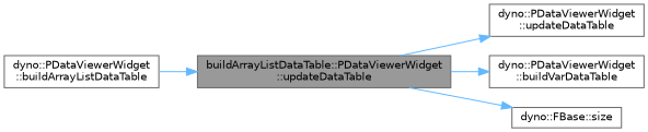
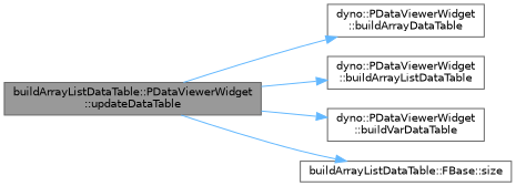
  digraph {
    rankdir=LR
    node [color=grey40 fillcolor=white fontname=Helvetica fontsize=10 shape=box style=filled]
    edge [color=steelblue1 fontname=Helvetica fontsize=10 labelfontname=Helvetica labelfontsize=10 style=solid]
    n1 [color=gray40 fillcolor=grey60 fontcolor=black height=0.2 label="buildArrayListDataTable::PDataViewerWidget\l::updateDataTable" width=0.4]
-   n2 [height=0.2 label="dyno::PDataViewerWidget\l::updateDataTable" width=0.4]
+   n2 [height=0.2 label="dyno::PDataViewerWidget\l::buildArrayDataTable" width=0.4]
    n3 [height=0.2 label="dyno::PDataViewerWidget\l::buildArrayListDataTable" width=0.4]
    n4 [height=0.2 label="dyno::PDataViewerWidget\l::buildVarDataTable" width=0.4]
-   n5 [height=0.2 label="dyno::FBase::size" width=0.4]
+   n5 [height=0.2 label="buildArrayListDataTable::FBase::size" width=0.4]
    n1 -> n2
-   n3 -> n1
+   n1 -> n3
    n1 -> n4
    n1 -> n5
  }
